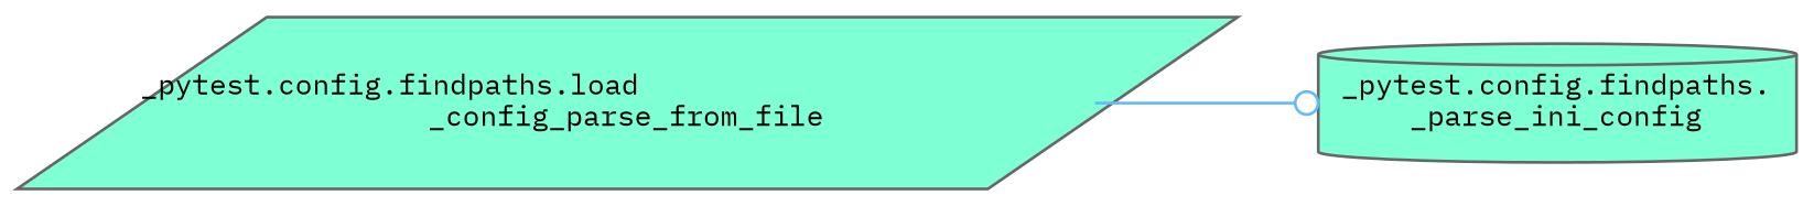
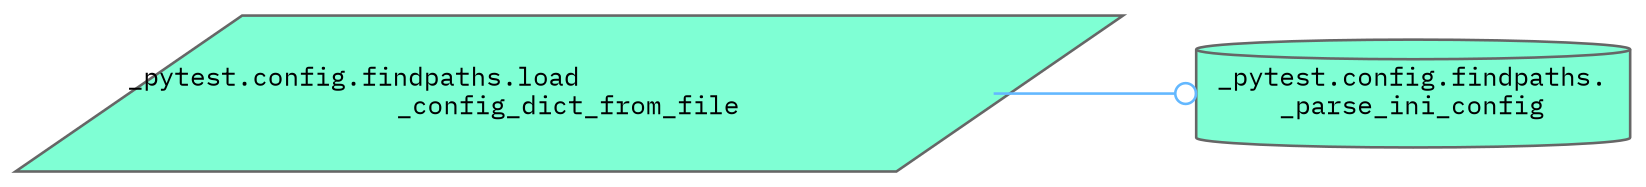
  digraph {
    rankdir=LR
    fontname="IBM Plex Mono"
    node [fillcolor=aquamarine fontname="IBM Plex Mono" fontsize=10 style=filled]
-   n1 [color=gray40 fontcolor=black height=0.2 label="_pytest.config.findpaths.load\l_config_parse_from_file" shape=parallelogram width=0.4]
+   n1 [color=gray40 fontcolor=black height=0.2 label="_pytest.config.findpaths.load\l_config_dict_from_file" shape=parallelogram width=0.4]
    n2 [color=grey40 height=0.2 label="_pytest.config.findpaths.\l_parse_ini_config" shape=cylinder width=0.4]
    n1 -> n2 [color=steelblue1 fontname="IBM Plex Mono" fontsize=10 labelfontname=Helvetica labelfontsize=10 style=solid arrowhead=odot]
  }
